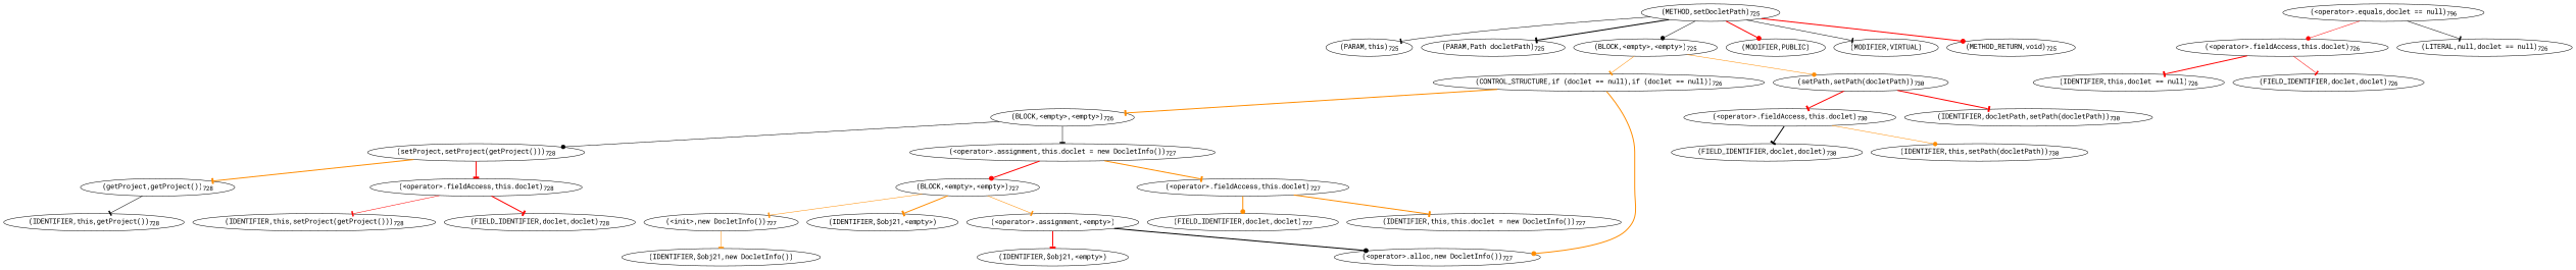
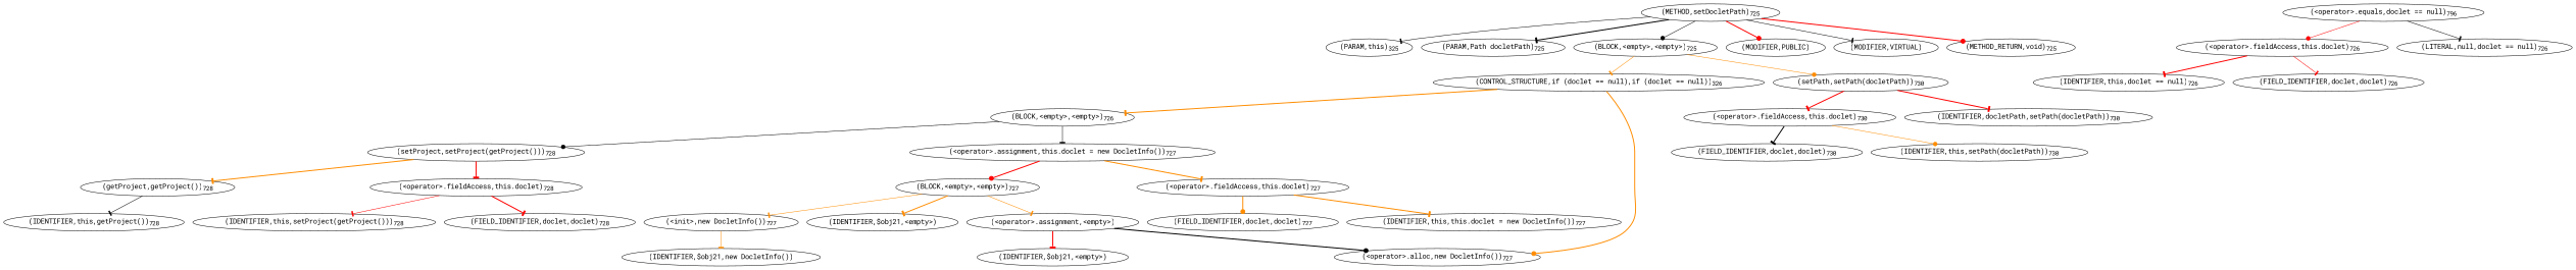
  digraph {
    fontname="Roboto Mono"
    node [fontname="Roboto Mono"]
    edge [arrowhead=tee color=darkorange fontname="Roboto Mono" style=bold]
    n1 [label=<(METHOD,setDocletPath)<SUB>725</SUB>>]
-   n2 [label=<(PARAM,this)<SUB>725</SUB>>]
+   n2 [label=<(PARAM,this)<SUB>325</SUB>>]
    n3 [label=<(PARAM,Path docletPath)<SUB>725</SUB>>]
    n4 [label=<(BLOCK,&lt;empty&gt;,&lt;empty&gt;)<SUB>725</SUB>>]
    n5 [label=<(MODIFIER,PUBLIC)>]
    n6 [label=<(MODIFIER,VIRTUAL)>]
    n7 [label=<(METHOD_RETURN,void)<SUB>725</SUB>>]
-   n8 [label=<(CONTROL_STRUCTURE,if (doclet == null),if (doclet == null))<SUB>726</SUB>>]
+   n8 [label=<(CONTROL_STRUCTURE,if (doclet == null),if (doclet == null))<SUB>326</SUB>>]
    n9 [label=<(setPath,setPath(docletPath))<SUB>730</SUB>>]
    n10 [label=<(BLOCK,&lt;empty&gt;,&lt;empty&gt;)<SUB>726</SUB>>]
    n11 [label=<(&lt;operator&gt;.alloc,new DocletInfo())<SUB>727</SUB>>]
    n12 [label=<(&lt;operator&gt;.fieldAccess,this.doclet)<SUB>730</SUB>>]
    n13 [label=<(IDENTIFIER,docletPath,setPath(docletPath))<SUB>730</SUB>>]
    n14 [label=<(&lt;operator&gt;.equals,doclet == null)<SUB>796</SUB>>]
    n15 [label=<(&lt;operator&gt;.fieldAccess,this.doclet)<SUB>726</SUB>>]
    n16 [label=<(LITERAL,null,doclet == null)<SUB>726</SUB>>]
    n17 [label=<(&lt;operator&gt;.assignment,this.doclet = new DocletInfo())<SUB>727</SUB>>]
    n18 [label=<(setProject,setProject(getProject()))<SUB>728</SUB>>]
    n19 [label=<(IDENTIFIER,this,doclet == null)<SUB>726</SUB>>]
    n20 [label=<(FIELD_IDENTIFIER,doclet,doclet)<SUB>726</SUB>>]
    n21 [label=<(&lt;operator&gt;.fieldAccess,this.doclet)<SUB>727</SUB>>]
    n22 [label=<(BLOCK,&lt;empty&gt;,&lt;empty&gt;)<SUB>727</SUB>>]
    n23 [label=<(&lt;operator&gt;.fieldAccess,this.doclet)<SUB>728</SUB>>]
    n24 [label=<(getProject,getProject())<SUB>728</SUB>>]
    n25 [label=<(IDENTIFIER,this,this.doclet = new DocletInfo())<SUB>727</SUB>>]
    n26 [label=<(FIELD_IDENTIFIER,doclet,doclet)<SUB>727</SUB>>]
    n27 [label=<(&lt;operator&gt;.assignment,&lt;empty&gt;)>]
    n28 [label=<(&lt;init&gt;,new DocletInfo())<SUB>727</SUB>>]
    n29 [label=<(IDENTIFIER,$obj21,&lt;empty&gt;)>]
    n30 [label=<(IDENTIFIER,$obj21,&lt;empty&gt;)>]
    n31 [label=<(IDENTIFIER,$obj21,new DocletInfo())>]
    n32 [label=<(IDENTIFIER,this,setProject(getProject()))<SUB>728</SUB>>]
    n33 [label=<(FIELD_IDENTIFIER,doclet,doclet)<SUB>728</SUB>>]
    n34 [label=<(IDENTIFIER,this,getProject())<SUB>728</SUB>>]
    n35 [label=<(IDENTIFIER,this,setPath(docletPath))<SUB>730</SUB>>]
    n36 [label=<(FIELD_IDENTIFIER,doclet,doclet)<SUB>730</SUB>>]
    n1 -> n2 [color=black style=solid]
    n1 -> n3 [color=black]
    n1 -> n4 [arrowhead=dot color=black style=solid]
    n1 -> n5 [arrowhead=dot color=red]
    n1 -> n6 [color=black style=solid]
    n1 -> n7 [arrowhead=dot color=red]
    n4 -> n8 [style=solid]
    n4 -> n9 [arrowhead=dot style=solid]
    n8 -> n10
    n8 -> n11 [arrowhead=dot]
    n9 -> n12 [color=red]
    n9 -> n13 [color=red]
    n10 -> n17 [color=black style=solid]
    n10 -> n18 [arrowhead=dot color=black style=solid]
    n12 -> n35 [arrowhead=dot style=solid]
    n12 -> n36 [color=black]
    n14 -> n15 [arrowhead=dot color=red style=solid]
    n14 -> n16 [color=black style=solid]
    n15 -> n19 [color=red]
    n15 -> n20 [color=red style=solid]
    n17 -> n21
    n17 -> n22 [arrowhead=dot color=red]
    n18 -> n23 [color=red]
    n18 -> n24
    n21 -> n25
    n21 -> n26 [arrowhead=dot]
    n22 -> n27 [style=solid]
    n22 -> n28 [style=solid]
    n22 -> n29
    n23 -> n32 [color=red style=solid]
    n23 -> n33 [color=red]
    n24 -> n34 [color=black style=solid]
    n27 -> n11 [arrowhead=dot color=black]
    n27 -> n30 [color=red]
    n28 -> n31 [style=solid]
  }
